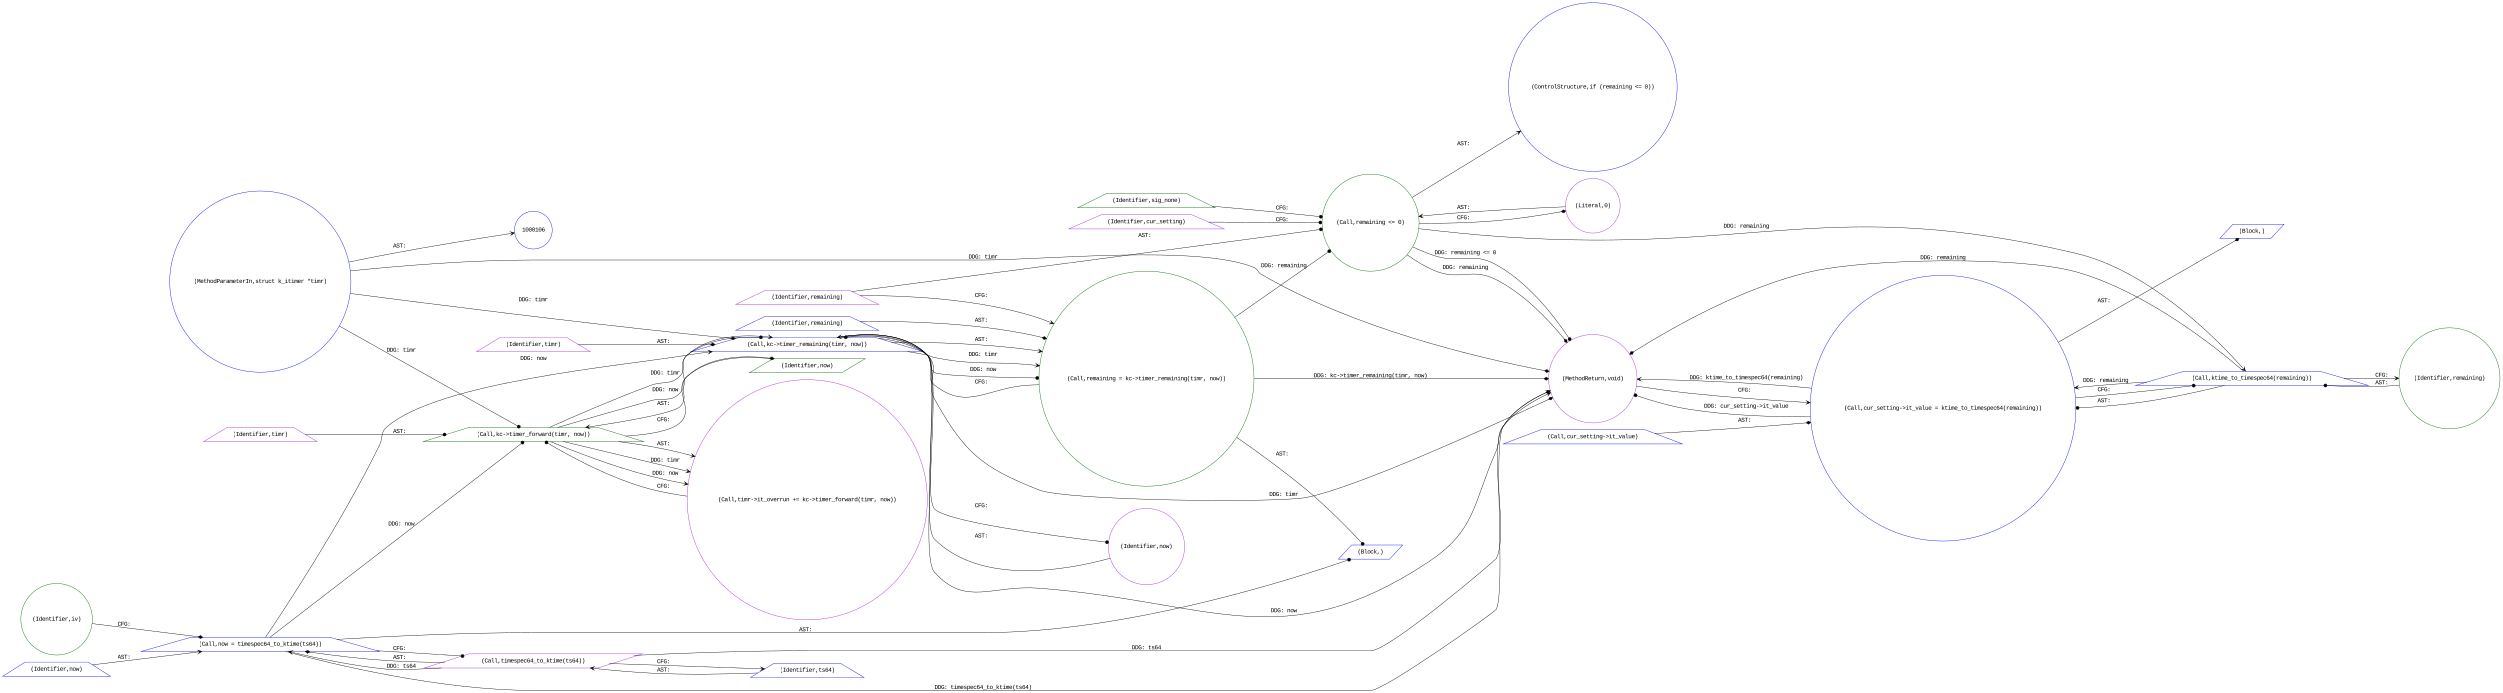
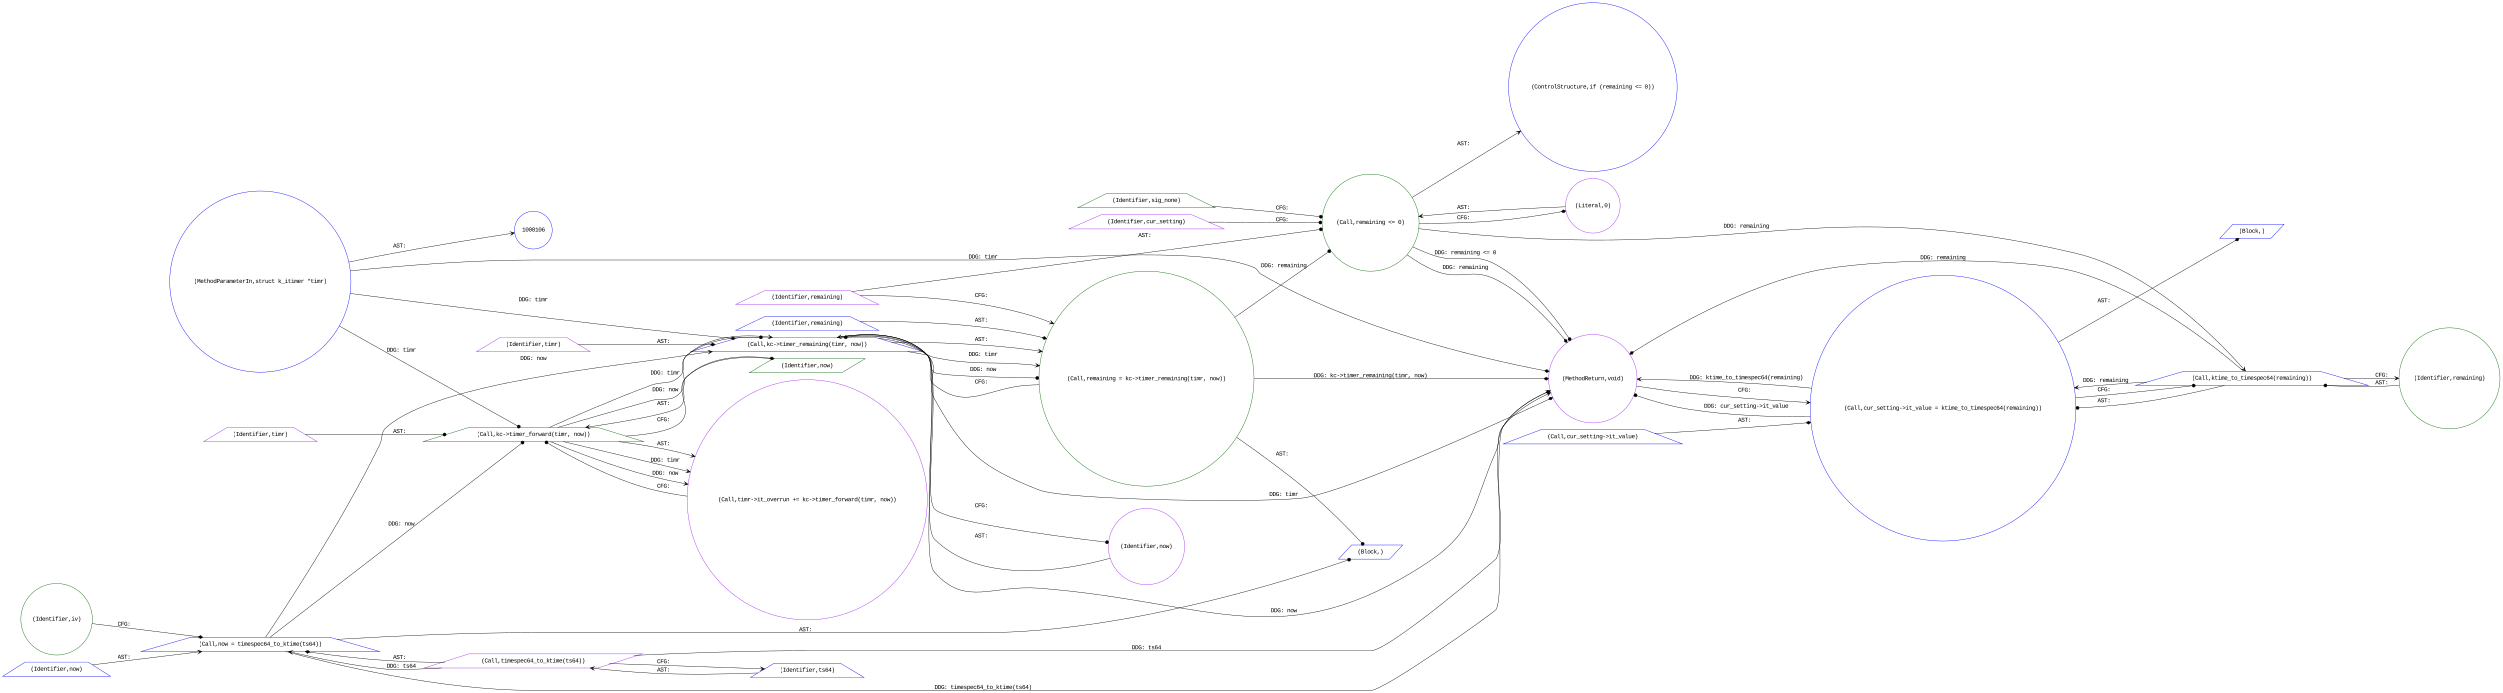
  digraph {
    fontname="Liberation Mono"
    rankdir=LR
    node [color=blue fontname="Liberation Mono" shape=trapezium]
    edge [arrowhead=vee fontname="Liberation Mono"]
    n1 [label="(Call,kc->timer_remaining(timr, now))"]
    n2 [color=darkgreen label="(Call,remaining = kc->timer_remaining(timr, now))" shape=circle]
    n3 [color=purple label="(MethodReturn,void)" shape=circle]
    n4 [color=purple label="(Identifier,now)" shape=circle]
    n5 [label="(Block,)" shape=parallelogram]
    n6 [color=darkgreen label="(Call,remaining <= 0)" shape=circle]
    n7 [label="(Call,cur_setting->it_value = ktime_to_timespec64(remaining))" shape=circle]
    n8 [color=darkgreen label="(Call,kc->timer_forward(timr, now))"]
    n9 [color=darkgreen label="(Identifier,now)" shape=parallelogram]
    n10 [color=purple label="(Call,timr->it_overrun += kc->timer_forward(timr, now))" shape=circle]
    n11 [label="(MethodParameterIn,struct k_itimer *timr)" shape=circle]
    1000106 [shape=circle]
    n13 [label="(Call,now = timespec64_to_ktime(ts64))"]
    n14 [color=purple label="(Call,timespec64_to_ktime(ts64))" shape=parallelogram]
    n15 [label="(Identifier,ts64)"]
    n16 [label="(Call,ktime_to_timespec64(remaining))"]
    n17 [color=purple label="(Literal,0)" shape=circle]
    n18 [label="(ControlStructure,if (remaining <= 0))" shape=circle]
    n19 [color=darkgreen label="(Identifier,remaining)" shape=circle]
    n20 [label="(Block,)" shape=parallelogram]
    n21 [label="(Identifier,remaining)"]
    n22 [color=purple label="(Identifier,timr)"]
    n23 [color=darkgreen label="(Identifier,sig_none)"]
    n24 [color=purple label="(Identifier,remaining)"]
    n25 [label="(Call,cur_setting->it_value)"]
    n26 [color=darkgreen label="(Identifier,iv)" shape=circle]
    n27 [label="(Identifier,now)"]
    n28 [color=purple label="(Identifier,timr)"]
    n29 [color=purple label="(Identifier,cur_setting)"]
    n1 -> n2 [label="AST: "]
    n1 -> n2 [label="DDG: timr"]
    n1 -> n2 [arrowhead=dot label="DDG: now"]
    n1 -> n3 [arrowhead=diamond label="DDG: timr"]
    n1 -> n3 [label="DDG: now"]
    n1 -> n4 [arrowhead=dot label="CFG: "]
    n2 -> n1 [arrowhead=dot label="CFG: "]
    n2 -> n3 [arrowhead=diamond label="DDG: kc->timer_remaining(timr, now)"]
    n2 -> n5 [arrowhead=dot label="AST: "]
    n2 -> n6 [arrowhead=dot label="DDG: remaining"]
    n3 -> n7 [label="CFG: "]
    n4 -> n1 [label="AST: "]
    n6 -> n3 [arrowhead=diamond label="DDG: remaining"]
    n6 -> n3 [arrowhead=dot label="DDG: remaining <= 0"]
    n6 -> n16 [label="DDG: remaining"]
    n6 -> n17 [arrowhead=diamond label="CFG: "]
    n6 -> n18 [label="AST: "]
    n7 -> n3 [arrowhead=dot label="DDG: cur_setting->it_value"]
    n7 -> n3 [label="DDG: ktime_to_timespec64(remaining)"]
    n7 -> n16 [arrowhead=dot label="CFG: "]
    n7 -> n20 [arrowhead=diamond label="AST: "]
    n8 -> n1 [arrowhead=dot label="DDG: timr"]
    n8 -> n1 [label="DDG: now"]
    n8 -> n9 [arrowhead=diamond label="CFG: "]
    n8 -> n10 [label="AST: "]
    n8 -> n10 [label="DDG: timr"]
    n8 -> n10 [label="DDG: now"]
    n9 -> n8 [label="AST: "]
    n10 -> n8 [arrowhead=dot label="CFG: "]
    n11 -> n1 [arrowhead=diamond label="DDG: timr"]
    n11 -> n3 [arrowhead=diamond label="DDG: timr"]
    n11 -> n8 [arrowhead=dot label="DDG: timr"]
    n11 -> 1000106 [label="AST: "]
    n13 -> n1 [label="DDG: now"]
    n13 -> n3 [label="DDG: timespec64_to_ktime(ts64)"]
    n13 -> n5 [arrowhead=dot label="AST: "]
    n13 -> n8 [arrowhead=dot label="DDG: now"]
-   n13 -> n14 [arrowhead=dot label="CFG: "]
    n14 -> n3 [arrowhead=diamond label="DDG: ts64"]
    n14 -> n13 [arrowhead=diamond label="AST: "]
    n14 -> n13 [label="DDG: ts64"]
    n14 -> n15 [label="CFG: "]
    n15 -> n14 [label="AST: "]
    n16 -> n3 [arrowhead=diamond label="DDG: remaining"]
    n16 -> n7 [arrowhead=dot label="AST: "]
    n16 -> n7 [label="DDG: remaining"]
    n16 -> n19 [label="CFG: "]
    n17 -> n6 [label="AST: "]
    n19 -> n16 [arrowhead=dot label="AST: "]
    n21 -> n2 [arrowhead=diamond label="AST: "]
    n22 -> n8 [arrowhead=dot label="AST: "]
    n23 -> n6 [arrowhead=dot label="CFG: "]
    n24 -> n2 [label="CFG: "]
    n24 -> n6 [arrowhead=dot label="AST: "]
    n25 -> n7 [arrowhead=diamond label="AST: "]
    n26 -> n13 [arrowhead=diamond label="CFG: "]
    n27 -> n13 [label="AST: "]
    n28 -> n1 [arrowhead=diamond label="AST: "]
    n29 -> n6 [arrowhead=dot label="CFG: "]
  }
